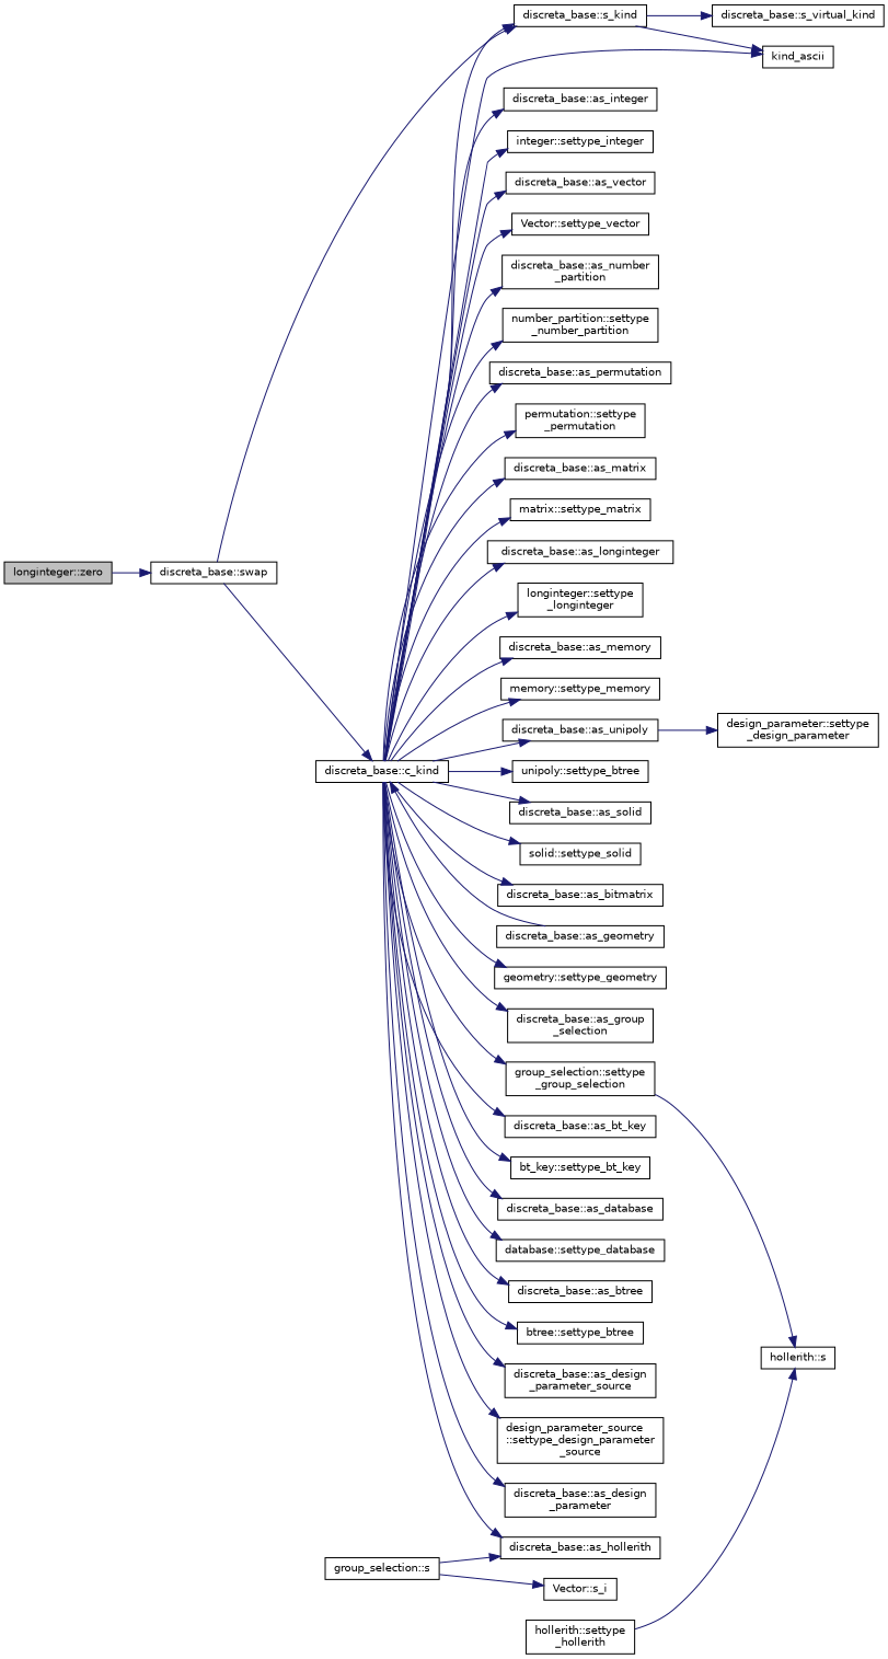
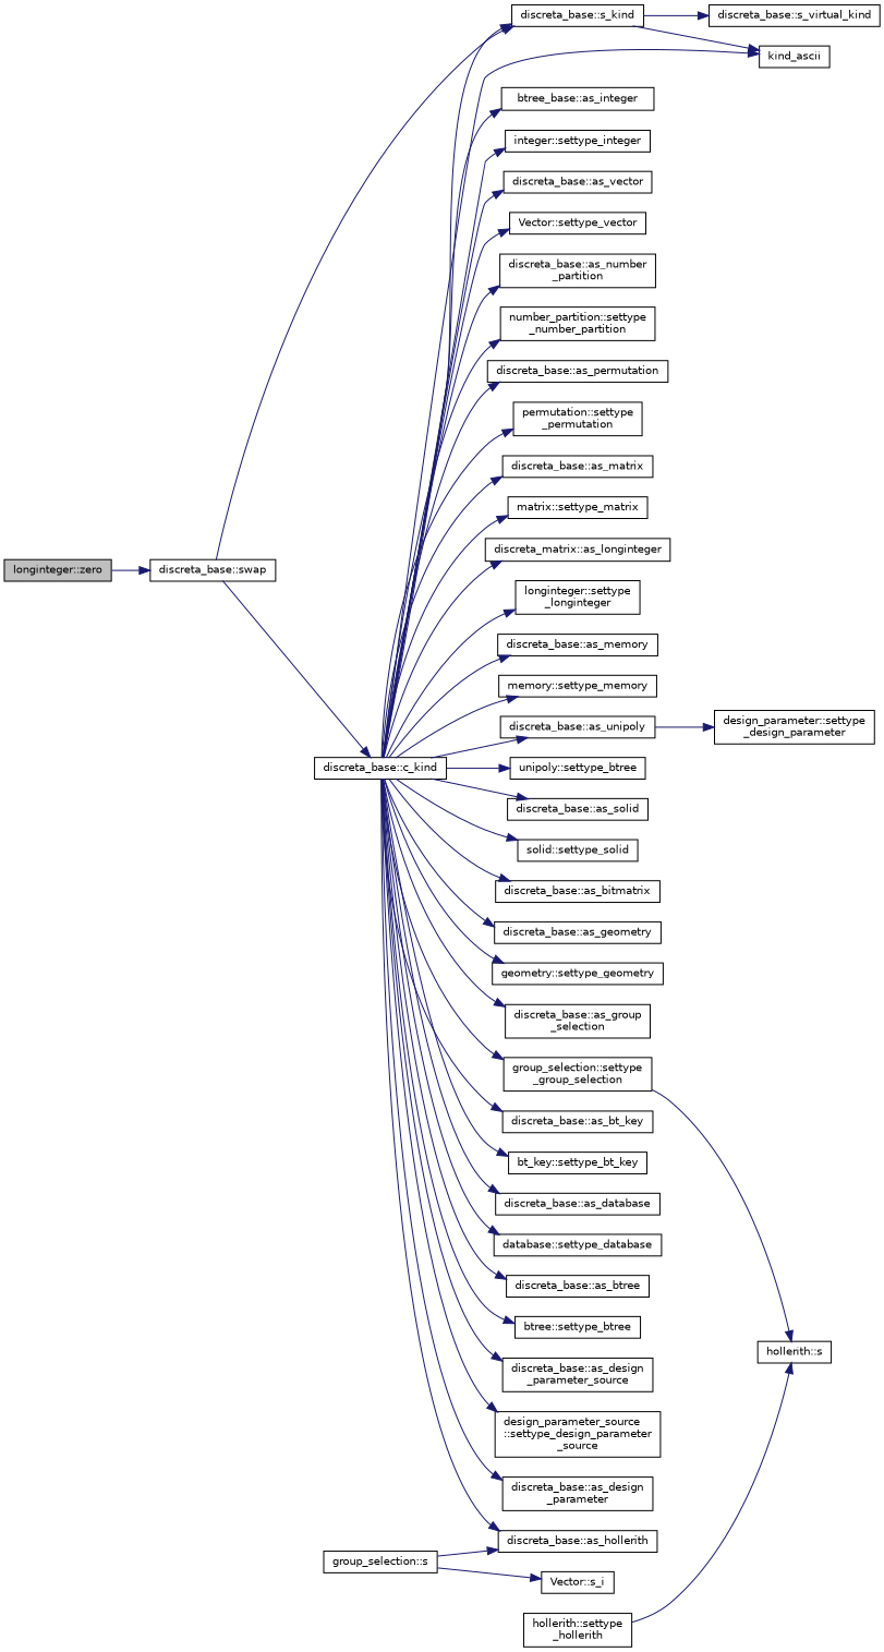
  digraph {
    rankdir=LR
    node [color=black fillcolor=white fontname=Helvetica fontsize=10 shape=record style=filled]
    edge [color=midnightblue fontname=Helvetica fontsize=10 labelfontname=Helvetica labelfontsize=10 style=solid]
    n1 [fillcolor=grey75 fontcolor=black height=0.2 label="longinteger::zero" width=0.4]
    n2 [height=0.2 label="discreta_base::swap" width=0.4]
    n3 [height=0.2 label="discreta_base::s_kind" width=0.4]
    n4 [height=0.2 label="discreta_base::c_kind" width=0.4]
    n5 [height=0.2 label="discreta_base::s_virtual_kind" width=0.4]
    n6 [height=0.2 label=kind_ascii width=0.4]
-   n7 [height=0.2 label="discreta_base::as_integer" width=0.4]
+   n7 [height=0.2 label="btree_base::as_integer" width=0.4]
    n8 [height=0.2 label="integer::settype_integer" width=0.4]
    n9 [height=0.2 label="discreta_base::as_vector" width=0.4]
    n10 [height=0.2 label="Vector::settype_vector" width=0.4]
    n11 [height=0.2 label="discreta_base::as_number\l_partition" width=0.4]
    n12 [height=0.2 label="number_partition::settype\l_number_partition" width=0.4]
    n13 [height=0.2 label="discreta_base::as_permutation" width=0.4]
    n14 [height=0.2 label="permutation::settype\l_permutation" width=0.4]
    n15 [height=0.2 label="discreta_base::as_matrix" width=0.4]
    n16 [height=0.2 label="matrix::settype_matrix" width=0.4]
-   n17 [height=0.2 label="discreta_base::as_longinteger" width=0.4]
+   n17 [height=0.2 label="discreta_matrix::as_longinteger" width=0.4]
    n18 [height=0.2 label="longinteger::settype\l_longinteger" width=0.4]
    n19 [height=0.2 label="discreta_base::as_memory" width=0.4]
    n20 [height=0.2 label="memory::settype_memory" width=0.4]
    n21 [height=0.2 label="discreta_base::as_unipoly" width=0.4]
    n22 [height=0.2 label="unipoly::settype_btree" width=0.4]
    n23 [height=0.2 label="discreta_base::as_solid" width=0.4]
    n24 [height=0.2 label="solid::settype_solid" width=0.4]
    n25 [height=0.2 label="discreta_base::as_bitmatrix" width=0.4]
    n26 [height=0.2 label="discreta_base::as_geometry" width=0.4]
    n27 [height=0.2 label="geometry::settype_geometry" width=0.4]
    n28 [height=0.2 label="discreta_base::as_hollerith" width=0.4]
    n29 [height=0.2 label="discreta_base::as_group\l_selection" width=0.4]
    n30 [height=0.2 label="group_selection::settype\l_group_selection" width=0.4]
    n31 [height=0.2 label="discreta_base::as_bt_key" width=0.4]
    n32 [height=0.2 label="bt_key::settype_bt_key" width=0.4]
    n33 [height=0.2 label="discreta_base::as_database" width=0.4]
    n34 [height=0.2 label="database::settype_database" width=0.4]
    n35 [height=0.2 label="discreta_base::as_btree" width=0.4]
    n36 [height=0.2 label="btree::settype_btree" width=0.4]
    n37 [height=0.2 label="discreta_base::as_design\l_parameter_source" width=0.4]
    n38 [height=0.2 label="design_parameter_source\l::settype_design_parameter\l_source" width=0.4]
    n39 [height=0.2 label="discreta_base::as_design\l_parameter" width=0.4]
    n40 [height=0.2 label="design_parameter::settype\l_design_parameter" width=0.4]
    n41 [height=0.2 label="hollerith::settype\l_hollerith" width=0.4]
    n42 [height=0.2 label="hollerith::s" width=0.4]
    n43 [height=0.2 label="group_selection::s" width=0.4]
    n44 [height=0.2 label="Vector::s_i" width=0.4]
    n1 -> n2
    n2 -> n3
    n2 -> n4
    n3 -> n5
    n3 -> n6
    n4 -> n3
    n4 -> n6
    n4 -> n7
    n4 -> n8
    n4 -> n9
    n4 -> n10
    n4 -> n11
    n4 -> n12
    n4 -> n13
    n4 -> n14
    n4 -> n15
    n4 -> n16
    n4 -> n17
    n4 -> n18
    n4 -> n19
    n4 -> n20
    n4 -> n21
    n4 -> n22
    n4 -> n23
    n4 -> n24
    n4 -> n25
-   n26 -> n4
+   n4 -> n26
    n4 -> n27
    n4 -> n28
    n4 -> n29
    n4 -> n30
    n4 -> n31
    n4 -> n32
    n4 -> n33
    n4 -> n34
    n4 -> n35
    n4 -> n36
    n4 -> n37
    n4 -> n38
    n4 -> n39
    n21 -> n40
    n30 -> n42
    n41 -> n42
    n43 -> n28
    n43 -> n44
  }
